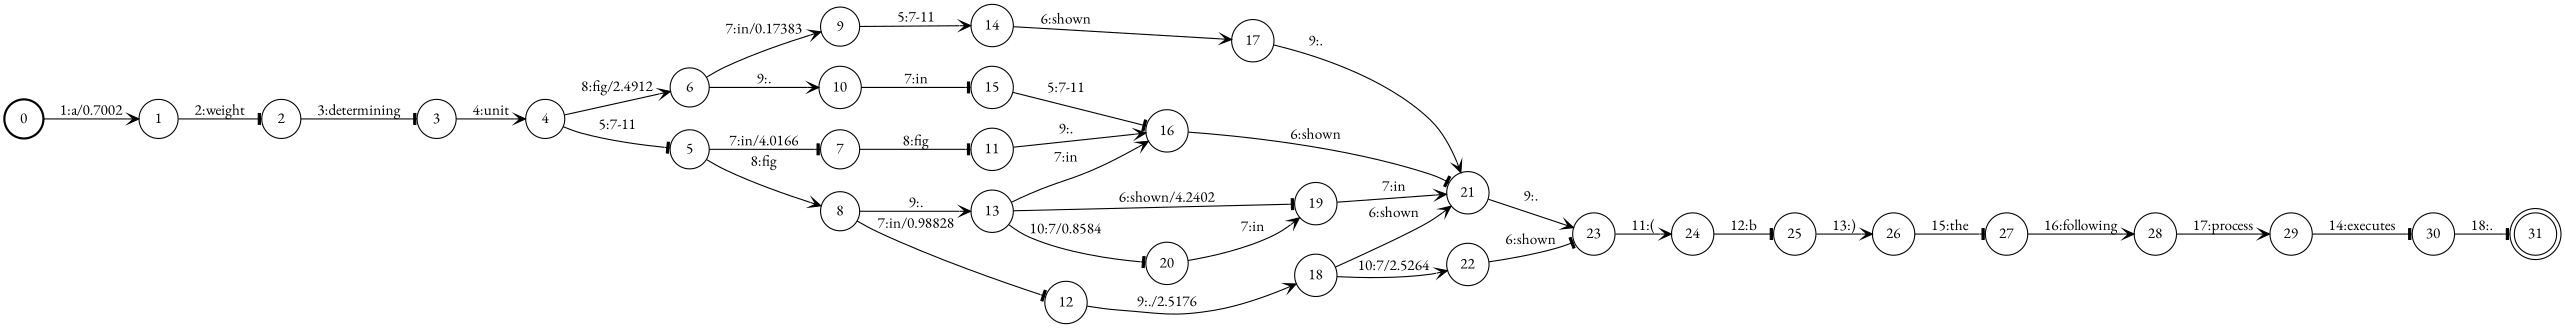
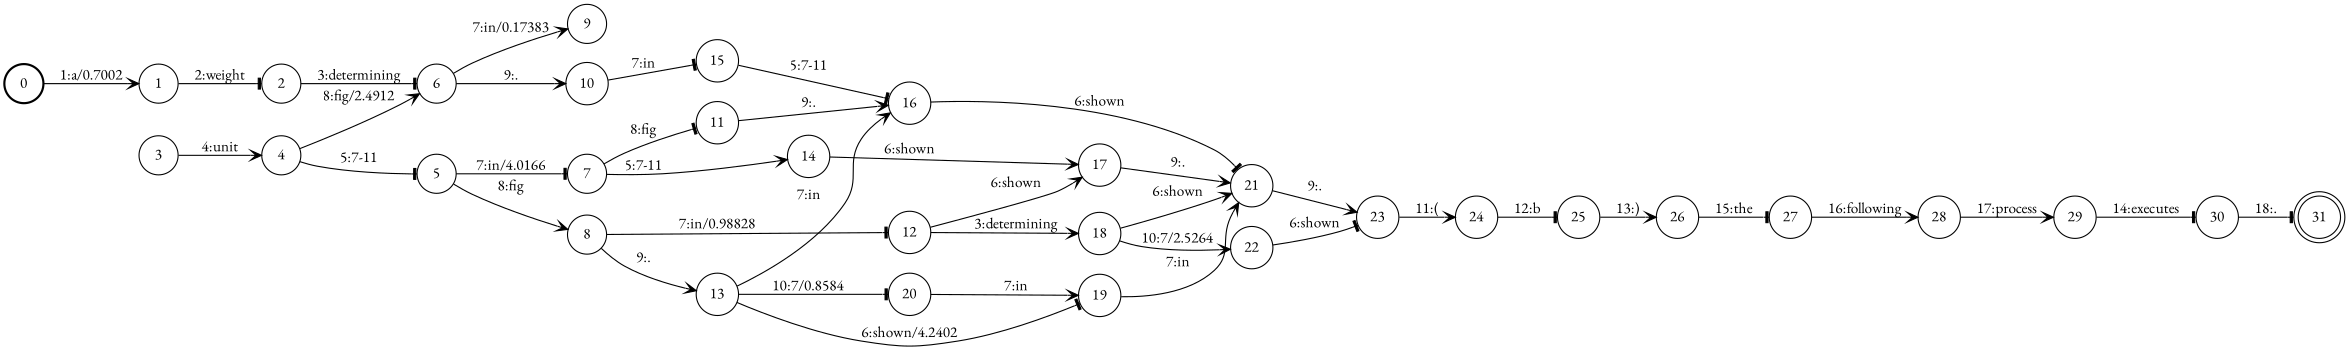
  digraph {
    fontname="EB Garamond"
    nodesep=0.25
    rankdir=LR
    ranksep=0.4
    node [fontname="EB Garamond" fontsize=14 shape=circle style=solid]
    edge [arrowhead=vee fontname="EB Garamond" fontsize=14]
    n1 [label=0 style=bold]
    n2 [label=1]
    n3 [label=2]
    n4 [label=3]
    n5 [label=4]
    n6 [label=5]
    n7 [label=6]
    n8 [label=7]
    n9 [label=8]
    n10 [label=9]
    n11 [label=10]
    n12 [label=11]
    n13 [label=12]
    n14 [label=13]
    n15 [label=14]
    n16 [label=15]
    n17 [label=16]
    n18 [label=17]
    n19 [label=18]
    n20 [label=19]
    n21 [label=20]
    n22 [label=21]
    n23 [label=22]
    n24 [label=23]
    n25 [label=24]
    n26 [label=25]
    n27 [label=26]
    n28 [label=27]
    n29 [label=28]
    n30 [label=29]
    n31 [label=30]
    n32 [label=31 shape=doublecircle]
    n1 -> n2 [label="1:a/0.7002"]
    n2 -> n3 [arrowhead=tee label="2:weight"]
-   n3 -> n4 [arrowhead=tee label="3:determining"]
+   n3 -> n7 [arrowhead=tee label="3:determining"]
    n4 -> n5 [label="4:unit"]
    n5 -> n6 [arrowhead=tee label="5:7-11"]
    n5 -> n7 [label="8:fig/2.4912"]
    n6 -> n8 [arrowhead=tee label="7:in/4.0166"]
    n6 -> n9 [label="8:fig"]
    n7 -> n10 [label="7:in/0.17383"]
    n7 -> n11 [label="9:."]
    n8 -> n12 [arrowhead=tee label="8:fig"]
    n9 -> n13 [arrowhead=tee label="7:in/0.98828"]
    n9 -> n14 [label="9:."]
-   n10 -> n15 [label="5:7-11"]
+   n8 -> n15 [label="5:7-11"]
    n11 -> n16 [arrowhead=tee label="7:in"]
    n12 -> n17 [label="9:."]
-   n13 -> n19 [label="9:./2.5176"]
+   n13 -> n18 [label="6:shown"]
+   n13 -> n19 [label="3:determining"]
    n14 -> n17 [label="7:in"]
    n14 -> n20 [arrowhead=tee label="6:shown/4.2402"]
    n14 -> n21 [arrowhead=tee label="10:7/0.8584"]
    n15 -> n18 [label="6:shown"]
    n16 -> n17 [arrowhead=tee label="5:7-11"]
    n17 -> n22 [arrowhead=tee label="6:shown"]
    n18 -> n22 [label="9:."]
    n19 -> n22 [label="6:shown"]
    n19 -> n23 [label="10:7/2.5264"]
    n20 -> n22 [label="7:in"]
    n21 -> n20 [label="7:in"]
    n22 -> n24 [label="9:."]
    n23 -> n24 [arrowhead=tee label="6:shown"]
    n24 -> n25 [label="11:("]
    n25 -> n26 [arrowhead=tee label="12:b"]
    n26 -> n27 [label="13:)"]
    n27 -> n28 [arrowhead=tee label="15:the"]
    n28 -> n29 [label="16:following"]
    n29 -> n30 [label="17:process"]
    n30 -> n31 [arrowhead=tee label="14:executes"]
    n31 -> n32 [arrowhead=tee label="18:."]
  }
